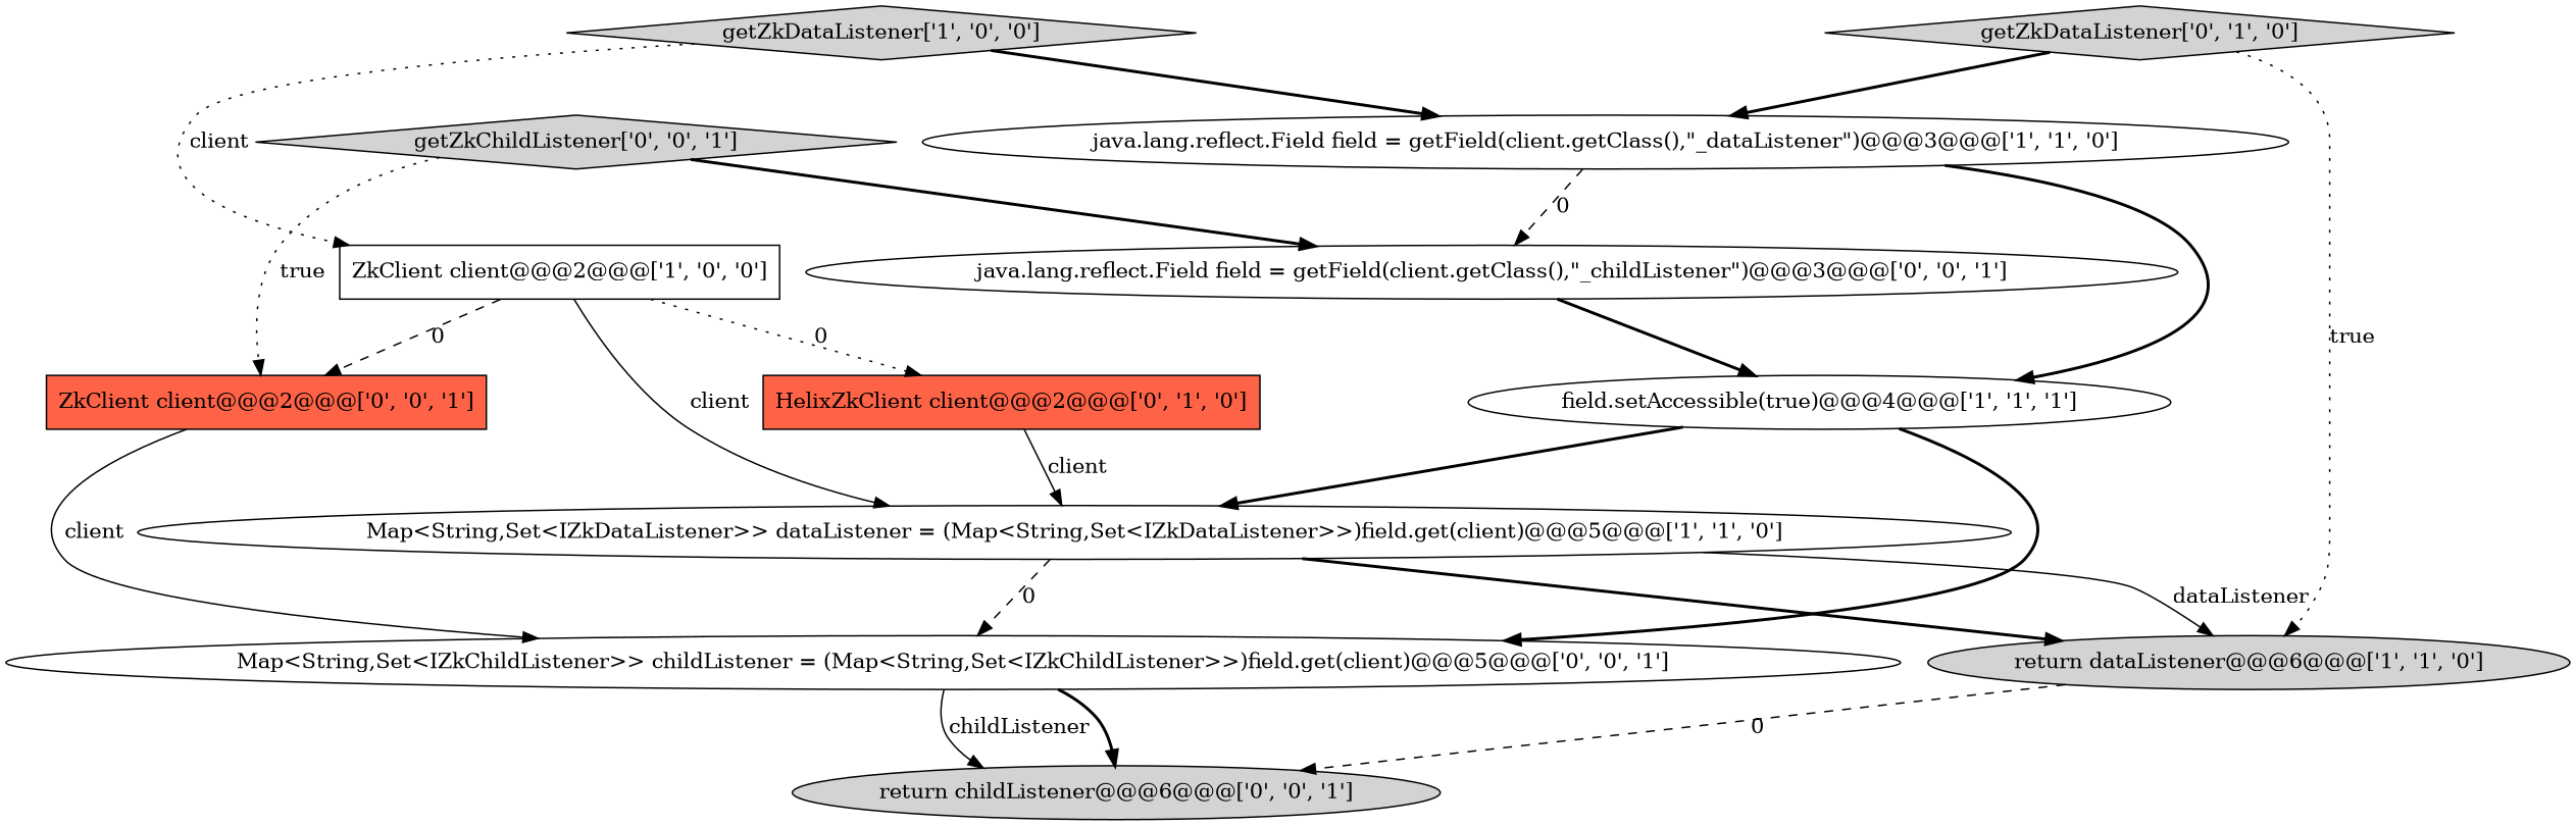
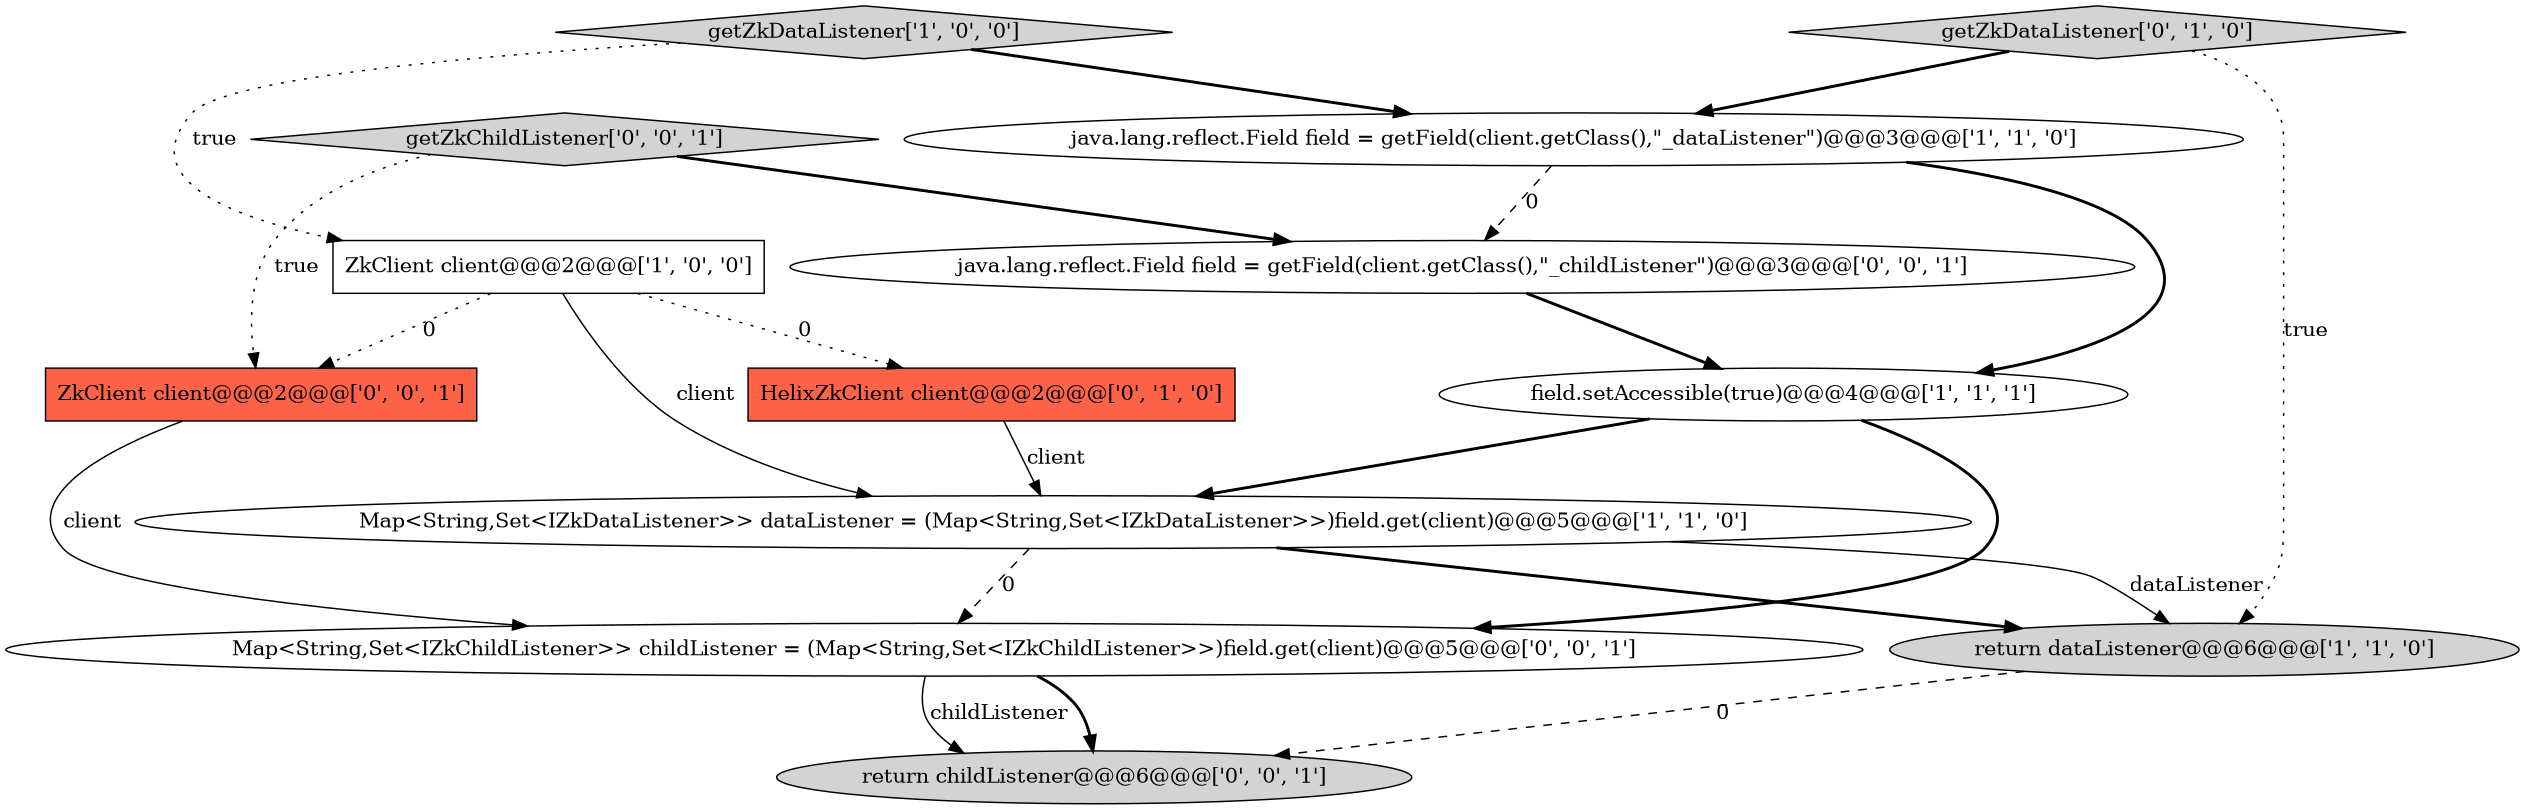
  digraph {
    fontname="DejaVu Serif"
    node [fillcolor=white fontname="DejaVu Serif" shape=ellipse style=filled]
    edge [fontname="DejaVu Serif" style=bold]
    n1 [fillcolor=tomato label="ZkClient client@@@2@@@['0', '0', '1']" shape=box]
    n2 [label="Map<String,Set<IZkChildListener>> childListener = (Map<String,Set<IZkChildListener>>)field.get(client)@@@5@@@['0', '0', '1']"]
    n3 [fillcolor=lightgray label="return childListener@@@6@@@['0', '0', '1']"]
    n4 [label="ZkClient client@@@2@@@['1', '0', '0']" shape=box]
    n5 [fillcolor=tomato label="HelixZkClient client@@@2@@@['0', '1', '0']" shape=box]
    n6 [label="Map<String,Set<IZkDataListener>> dataListener = (Map<String,Set<IZkDataListener>>)field.get(client)@@@5@@@['1', '1', '0']"]
    n7 [fillcolor=lightgray label="return dataListener@@@6@@@['1', '1', '0']"]
    n8 [label="field.setAccessible(true)@@@4@@@['1', '1', '1']"]
    n9 [fillcolor=lightgray label="getZkDataListener['1', '0', '0']" shape=diamond]
    n10 [label="java.lang.reflect.Field field = getField(client.getClass(),\"_dataListener\")@@@3@@@['1', '1', '0']"]
    n11 [label="java.lang.reflect.Field field = getField(client.getClass(),\"_childListener\")@@@3@@@['0', '0', '1']"]
    n12 [fillcolor=lightgray label="getZkChildListener['0', '0', '1']" shape=diamond]
    n13 [fillcolor=lightgray label="getZkDataListener['0', '1', '0']" shape=diamond]
    n1 -> n2 [label=client style=solid]
    n2 -> n3
    n2 -> n3 [label=childListener style=solid]
-   n4 -> n1 [label=0 style=dashed]
+   n4 -> n1 [label=0 style=dotted]
    n4 -> n5 [label=0 style=dotted]
    n4 -> n6 [label=client style=solid]
    n5 -> n6 [label=client style=solid]
    n6 -> n2 [label=0 style=dashed]
    n6 -> n7 [label=dataListener style=solid]
    n6 -> n7
    n7 -> n3 [label=0 style=dashed]
    n8 -> n2
    n8 -> n6
-   n9 -> n4 [label=client style=dotted]
+   n9 -> n4 [label=true style=dotted]
    n9 -> n10
    n10 -> n8
    n10 -> n11 [label=0 style=dashed]
    n11 -> n8
    n12 -> n1 [label=true style=dotted]
    n12 -> n11
    n13 -> n7 [label=true style=dotted]
    n13 -> n10
  }
